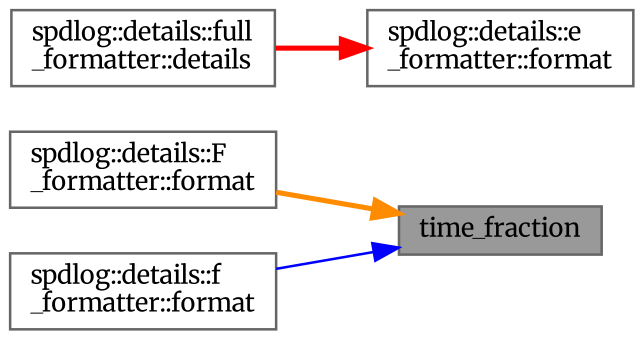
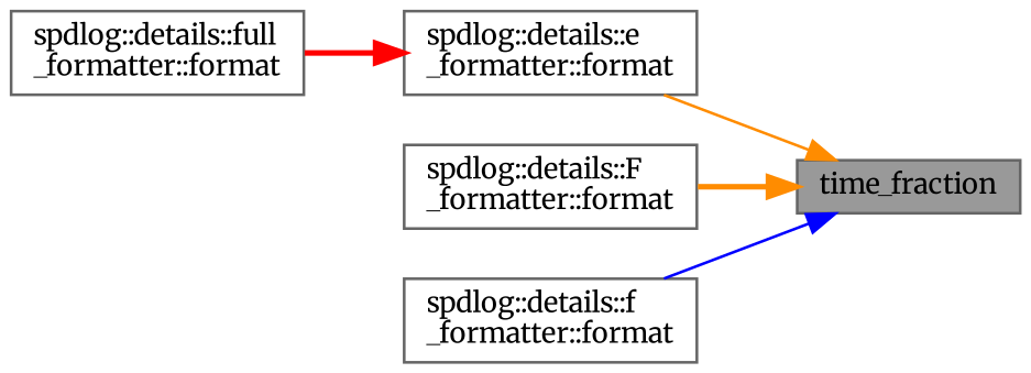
  digraph {
    fontname=Merriweather
    rankdir=RL
    node [color=grey40 fillcolor=white fontname=Merriweather fontsize=10 shape=box style=filled]
    edge [color=darkorange dir=back fontname=Merriweather fontsize=10 labelfontname=Helvetica labelfontsize=10 style=solid]
    n1 [color=gray40 fillcolor=grey60 fontcolor=black height=0.2 label=time_fraction width=0.4]
    n2 [height=0.2 label="spdlog::details::e\l_formatter::format" width=0.4]
    n3 [height=0.2 label="spdlog::details::F\l_formatter::format" width=0.4]
    n4 [height=0.2 label="spdlog::details::f\l_formatter::format" width=0.4]
-   n5 [height=0.2 label="spdlog::details::full\l_formatter::details" width=0.4]
+   n5 [height=0.2 label="spdlog::details::full\l_formatter::format" width=0.4]
+   n1 -> n2
    n1 -> n3 [style=bold]
    n1 -> n4 [color=blue]
    n2 -> n5 [color=red style=bold]
  }
